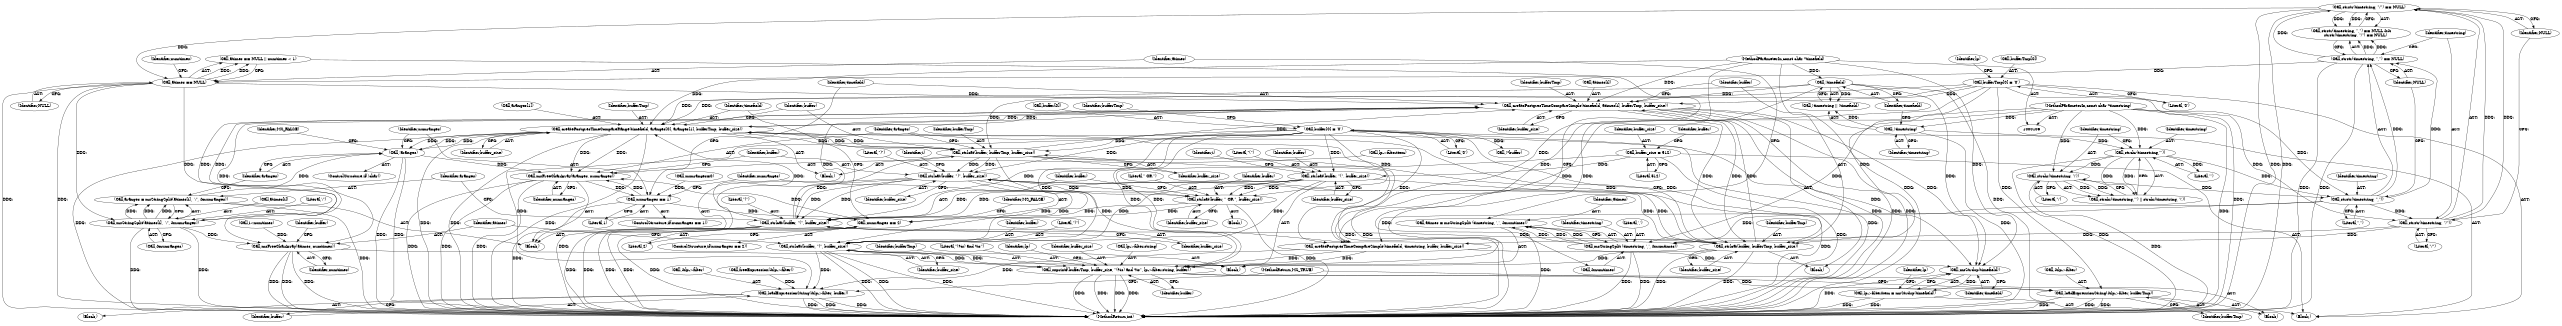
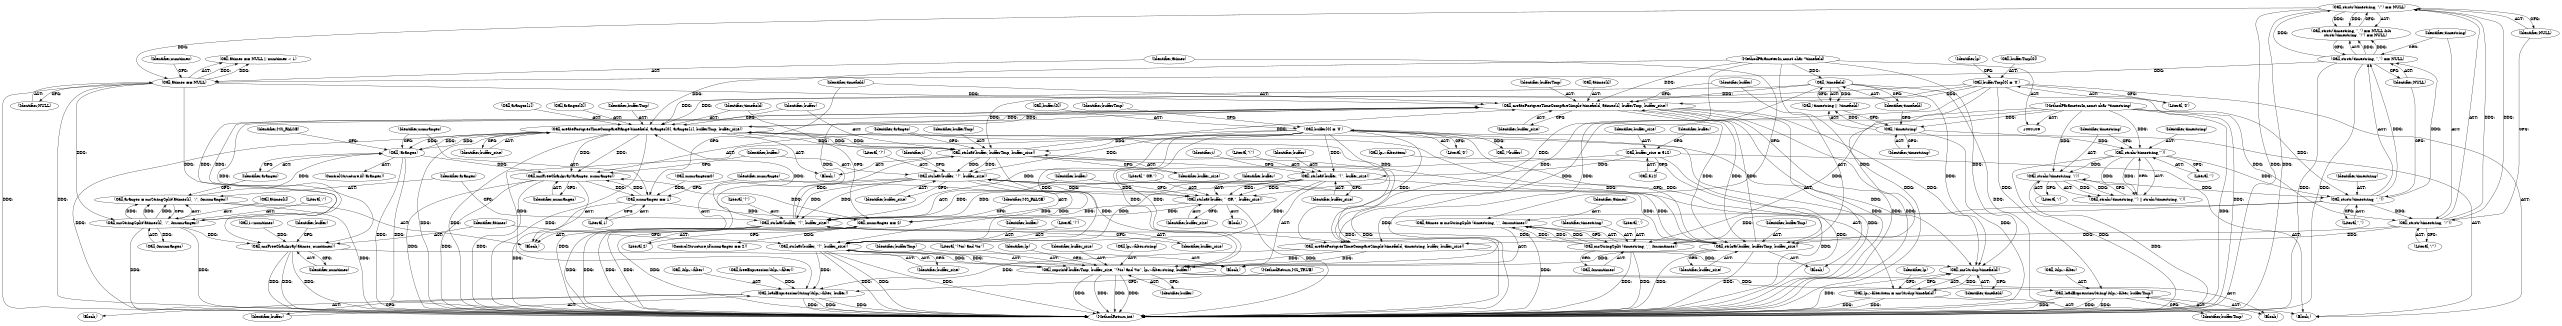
  digraph {
    n1 [label="(Call,createPostgresTimeCompareSimple(timefield, atimes[i], bufferTmp, buffer_size))"]
    n2 [label="(Call,createPostgresTimeCompareRange(timefield, aranges[0], aranges[1], bufferTmp, buffer_size))"]
    n3 [label="(Call,msStringSplit(atimes[i],  '/', &numranges))"]
    n4 [label="(Call,strlcat(buffer, bufferTmp, buffer_size))"]
    n5 [label="(Call,msFreeCharArray(atimes, numtimes))"]
    n6 [label="(Call,msStrdup(timefield))"]
    n7 [label="(MethodReturn,int)"]
    n8 [label="(Identifier,buffer_size)"]
    n9 [label="(Block,)"]
    n10 [label="(Call,strlcat(buffer, bufferTmp, buffer_size))"]
    n11 [label="(Call,!aranges)"]
    n12 [label="(Call,msFreeCharArray(aranges, numranges))"]
    n13 [label="(Block,)"]
    n14 [label="(Identifier,buffer_size)"]
    n15 [label="(Call,aranges = msStringSplit(atimes[i],  '/', &numranges))"]
    n16 [label="(Call,&numranges)"]
    n17 [label="(Call,strlcat(buffer, \")\", buffer_size))"]
    n18 [label="(Call,snprintf(bufferTmp, buffer_size, \"(%s) and %s\", lp->filter.string, buffer))"]
    n19 [label="(Identifier,buffer_size)"]
    n20 [label="(Block,)"]
    n21 [label="(Identifier,numtimes)"]
    n22 [label="(Call,lp->filteritem = msStrdup(timefield))"]
    n23 [label="(Identifier,timefield)"]
    n24 [label="(Call,!timefield)"]
    n25 [label="(Call,createPostgresTimeCompareSimple(timefield, timestring, buffer, buffer_size))"]
    n26 [label="(Call,!timestring || !timefield)"]
    n27 [label="(Identifier,timefield)"]
    n28 [label="(Call,loadExpressionString(&lp->filter, buffer))"]
    n29 [label="(Call,!timestring)"]
    n30 [label="(MethodParameterIn,const char *timefield)"]
    1000106
    n32 [label="(Identifier,buffer_size)"]
    n33 [label="(Identifier,aranges)"]
-   n34 [label="(ControlStructure,if(!char))"]
+   n34 [label="(ControlStructure,if(!aranges))"]
    n35 [label="(Block,)"]
    n36 [label="(Call,numranges == 1)"]
    n37 [label="(Identifier,numranges)"]
    n38 [label="(Call,atimes == NULL)"]
    n39 [label="(Call,atimes == NULL || numtimes < 1)"]
    n40 [label="(Identifier,NULL)"]
    n41 [label="(Call,atimes = msStringSplit (timestring, ',', &numtimes))"]
    n42 [label="(Call,msStringSplit (timestring, ',', &numtimes))"]
    n43 [label="(Call,&numtimes)"]
    n44 [label="(Call,strstr(timestring, \"/\"))"]
    n45 [label="(Call,strstr(timestring, \"/\") == NULL)"]
    n46 [label="(Literal,\"/\")"]
    n47 [label="(Identifier,NULL)"]
    n48 [label="(Call,strstr(timestring, \",\") == NULL &&\n       strstr(timestring, \"/\") == NULL)"]
    n49 [label="(Call,strstr(timestring, \",\"))"]
    n50 [label="(Call,strstr(timestring, \",\") == NULL)"]
    n51 [label="(Literal,\",\")"]
    n52 [label="(Identifier,NULL)"]
    n53 [label="(Call,strchr(timestring,'\''))"]
    n54 [label="(Call,strchr(timestring, '\\'))"]
    n55 [label="(Literal,'\'')"]
    n56 [label="(Call,strchr(timestring,'\'') || strchr(timestring, '\\'))"]
    n57 [label="(Literal,'\\')"]
    n58 [label="(Identifier,timestring)"]
    n59 [label="(MethodParameterIn,const char *timestring)"]
    n60 [label="(Call,strlcat(buffer, \"(\", buffer_size))"]
    n61 [label="(Call,strlcat(buffer, \" OR \", buffer_size))"]
    n62 [label="(Call,strlcat(buffer, \")\", buffer_size))"]
    n63 [label="(Identifier,buffer_size)"]
    n64 [label="(Call,loadExpressionString(&lp->filter, bufferTmp))"]
    n65 [label="(Identifier,buffer)"]
    n66 [label="(Block,)"]
    n67 [label="(Identifier,buffer_size)"]
    n68 [label="(Identifier,buffer_size)"]
    n69 [label="(Block,)"]
    n70 [label="(Identifier,buffer_size)"]
    n71 [label="(Call,buffer[0] = '\0')"]
    n72 [label="(Call,strlcat(buffer, \"(\", buffer_size))"]
    n73 [label="(Call,!*buffer)"]
    n74 [label="(Block,)"]
    n75 [label="(Literal,'\0')"]
    n76 [label="(Identifier,buffer_size)"]
    n77 [label="(Block,)"]
    n78 [label="(Identifier,buffer)"]
    n79 [label="(Call,bufferTmp[0] = '\0')"]
    n80 [label="(Literal,'\0')"]
    n81 [label="(Identifier,bufferTmp)"]
    n82 [label="(Call,buffer_size = 512)"]
-   n83 [label="(Literal,512)"]
+   n83 [label="(Call,512)"]
    n84 [label="(Call,numranges == 2)"]
    n85 [label="(Literal,1)"]
-   n86 [label="(ControlStructure,if(numranges == 1))"]
    n87 [label="(ControlStructure,if(numranges == 2))"]
    n88 [label="(Literal,2)"]
    n89 [label="(Identifier,bufferTmp)"]
    n90 [label="(Identifier,timestring)"]
    n91 [label="(Identifier,buffer)"]
    n92 [label="(Call,&lp->filter)"]
    n93 [label="(Identifier,atimes)"]
    n94 [label="(Identifier,timefield)"]
    n95 [label="(Literal,',')"]
    n96 [label="(Identifier,aranges)"]
    n97 [label="(Call,bufferTmp[0])"]
    n98 [label="(Identifier,MS_FALSE)"]
    n99 [label="(Identifier,i)"]
    n100 [label="(MethodReturn,MS_TRUE)"]
    n101 [label="(Identifier,buffer)"]
    n102 [label="(Identifier,numtimes)"]
    n103 [label="(Literal,\"(\")"]
    n104 [label="(Identifier,lp)"]
    n105 [label="(Identifier,buffer)"]
    n106 [label="(Identifier,lp)"]
    n107 [label="(Identifier,buffer)"]
    n108 [label="(Call,aranges[1])"]
    n109 [label="(Identifier,buffer)"]
    n110 [label="(Identifier,atimes)"]
    n111 [label="(Identifier,buffer)"]
    n112 [label="(Identifier,numranges)"]
    n113 [label="(Identifier,bufferTmp)"]
    n114 [label="(Call,buffer[0])"]
    n115 [label="(Identifier,buffer_size)"]
    n116 [label="(Identifier,numranges)"]
    n117 [label="(Literal,\"(\")"]
    n118 [label="(Identifier,buffer)"]
    n119 [label="(Identifier,buffer)"]
    n120 [label="(Call,lp->filter.string)"]
    n121 [label="(Identifier,bufferTmp)"]
    n122 [label="(Identifier,buffer_size)"]
    n123 [label="(Identifier,timefield)"]
    n124 [label="(Identifier,buffer)"]
    n125 [label="(Identifier,MS_FALSE)"]
    n126 [label="(Call,numranges=0)"]
    n127 [label="(Call,&lp->filter)"]
    n128 [label="(Identifier,lp)"]
    n129 [label="(Identifier,bufferTmp)"]
+   n130 [label="(Call,aranges[0])"]
    n131 [label="(Call,atimes[i])"]
    n132 [label="(Identifier,timestring)"]
    n133 [label="(Literal,'/')"]
    n134 [label="(Literal,\")\")"]
    n135 [label="(Identifier,i)"]
    n136 [label="(Literal,\"(%s) and %s\")"]
    n137 [label="(Call,freeExpression(&lp->filter))"]
    n138 [label="(Identifier,aranges)"]
    n139 [label="(Call,lp->filteritem)"]
    n140 [label="(Identifier,bufferTmp)"]
    n141 [label="(Literal,\" OR \")"]
    n142 [label="(Identifier,timestring)"]
    n143 [label="(Call,i<numtimes)"]
    n144 [label="(Identifier,timestring)"]
    n145 [label="(Identifier,atimes)"]
    n146 [label="(Identifier,timestring)"]
    n147 [label="(Identifier,bufferTmp)"]
    n148 [label="(Literal,\")\")"]
    n149 [label="(Call,atimes[i])"]
    n1 -> n2 [label="DDG: "]
    n1 -> n3 [label="DDG: "]
    n1 -> n4 [label="DDG: "]
    n1 -> n4 [label="DDG: "]
    n1 -> n5 [label="DDG: "]
    n1 -> n6 [label="DDG: "]
    n1 -> n7 [label="DDG: "]
    n1 -> n7 [label="DDG: "]
    n1 -> n7 [label="DDG: "]
    n1 -> n8 [label="CFG: "]
    n1 -> n9 [label="AST: "]
    n2 -> n1 [label="DDG: "]
    n2 -> n6 [label="DDG: "]
    n2 -> n7 [label="DDG: "]
    n2 -> n7 [label="DDG: "]
    n2 -> n7 [label="DDG: "]
    n2 -> n7 [label="DDG: "]
    n2 -> n10 [label="DDG: "]
    n2 -> n10 [label="DDG: "]
    n2 -> n11 [label="DDG: "]
    n2 -> n11 [label="DDG: "]
    n2 -> n12 [label="DDG: "]
    n2 -> n12 [label="DDG: "]
    n2 -> n13 [label="AST: "]
    n2 -> n14 [label="CFG: "]
    n3 -> n1 [label="DDG: "]
    n3 -> n5 [label="DDG: "]
    n3 -> n7 [label="DDG: "]
    n3 -> n7 [label="DDG: "]
    n3 -> n15 [label="AST: "]
    n3 -> n15 [label="DDG: "]
    n3 -> n15 [label="DDG: "]
    n3 -> n15 [label="DDG: "]
-   n3 -> n16 [label="CFG: "]
+   n3 -> n16 [label="DDG: "]
    n4 -> n1 [label="DDG: "]
    n4 -> n2 [label="DDG: "]
    n4 -> n7 [label="DDG: "]
    n4 -> n7 [label="DDG: "]
    n4 -> n9 [label="AST: "]
    n4 -> n17 [label="DDG: "]
    n4 -> n17 [label="DDG: "]
    n4 -> n18 [label="DDG: "]
    n4 -> n19 [label="CFG: "]
    n5 -> n7 [label="DDG: "]
    n5 -> n7 [label="DDG: "]
    n5 -> n7 [label="DDG: "]
    n5 -> n20 [label="AST: "]
    n5 -> n21 [label="CFG: "]
    n6 -> n22 [label="AST: "]
    n6 -> n22 [label="DDG: "]
    n6 -> n23 [label="CFG: "]
    n7 -> n6 [label="DDG: "]
    n8 -> n1 [label="AST: "]
    n10 -> n1 [label="DDG: "]
    n10 -> n2 [label="DDG: "]
    n10 -> n7 [label="DDG: "]
    n10 -> n7 [label="DDG: "]
    n10 -> n13 [label="AST: "]
    n10 -> n17 [label="DDG: "]
    n10 -> n17 [label="DDG: "]
    n10 -> n18 [label="DDG: "]
    n10 -> n32 [label="CFG: "]
    n11 -> n2 [label="DDG: "]
    n11 -> n7 [label="DDG: "]
    n11 -> n7 [label="DDG: "]
    n11 -> n12 [label="DDG: "]
    n11 -> n33 [label="CFG: "]
    n11 -> n34 [label="AST: "]
    n12 -> n7 [label="DDG: "]
    n12 -> n7 [label="DDG: "]
    n12 -> n7 [label="DDG: "]
    n12 -> n35 [label="AST: "]
    n12 -> n36 [label="DDG: "]
    n12 -> n37 [label="CFG: "]
    n14 -> n2 [label="AST: "]
    n15 -> n3 [label="CFG: "]
    n15 -> n7 [label="DDG: "]
    n15 -> n11 [label="DDG: "]
    n15 -> n35 [label="AST: "]
    n16 -> n3 [label="AST: "]
    n17 -> n7 [label="DDG: "]
    n17 -> n35 [label="AST: "]
    n17 -> n60 [label="DDG: "]
    n17 -> n60 [label="DDG: "]
    n17 -> n61 [label="DDG: "]
    n17 -> n61 [label="DDG: "]
    n17 -> n62 [label="DDG: "]
    n17 -> n62 [label="DDG: "]
    n17 -> n63 [label="CFG: "]
    n18 -> n7 [label="DDG: "]
    n18 -> n7 [label="DDG: "]
    n18 -> n7 [label="DDG: "]
    n18 -> n7 [label="DDG: "]
    n18 -> n64 [label="DDG: "]
    n18 -> n65 [label="CFG: "]
    n18 -> n66 [label="AST: "]
    n19 -> n4 [label="AST: "]
    n21 -> n5 [label="AST: "]
    n22 -> n6 [label="CFG: "]
    n22 -> n7 [label="DDG: "]
    n22 -> n7 [label="DDG: "]
    n22 -> n74 [label="AST: "]
    n23 -> n6 [label="AST: "]
    n24 -> n1 [label="DDG: "]
    n24 -> n2 [label="DDG: "]
    n24 -> n6 [label="DDG: "]
    n24 -> n7 [label="DDG: "]
    n24 -> n25 [label="DDG: "]
    n24 -> n26 [label="AST: "]
    n24 -> n26 [label="DDG: "]
    n24 -> n27 [label="CFG: "]
    n25 -> n6 [label="DDG: "]
    n25 -> n18 [label="DDG: "]
    n25 -> n18 [label="DDG: "]
    n25 -> n28 [label="DDG: "]
    n26 -> n24 [label="CFG: "]
+   n26 -> n29 [label="CFG: "]
    n27 -> n24 [label="AST: "]
    n27 -> n29 [label="CFG: "]
    n28 -> n7 [label="DDG: "]
    n28 -> n7 [label="DDG: "]
    n28 -> n7 [label="DDG: "]
    n28 -> n77 [label="AST: "]
    n28 -> n78 [label="CFG: "]
    n29 -> n7 [label="DDG: "]
    n29 -> n26 [label="AST: "]
    n29 -> n26 [label="DDG: "]
    n29 -> n53 [label="DDG: "]
    n29 -> n58 [label="CFG: "]
    n30 -> n1 [label="DDG: "]
    n30 -> n2 [label="DDG: "]
    n30 -> n6 [label="DDG: "]
    n30 -> n7 [label="DDG: "]
    n30 -> n24 [label="DDG: "]
    n30 -> n25 [label="DDG: "]
    n30 -> 1000106 [label="AST: "]
    n32 -> n10 [label="AST: "]
    n33 -> n11 [label="AST: "]
    n33 -> n15 [label="CFG: "]
    n36 -> n7 [label="DDG: "]
    n36 -> n12 [label="DDG: "]
    n36 -> n84 [label="DDG: "]
    n36 -> n85 [label="CFG: "]
-   n36 -> n86 [label="AST: "]
    n37 -> n12 [label="AST: "]
    n38 -> n1 [label="DDG: "]
    n38 -> n3 [label="DDG: "]
    n38 -> n5 [label="DDG: "]
    n38 -> n7 [label="DDG: "]
    n38 -> n7 [label="DDG: "]
    n38 -> n39 [label="AST: "]
    n38 -> n39 [label="DDG: "]
    n38 -> n39 [label="DDG: "]
    n38 -> n40 [label="CFG: "]
-   n39 -> n38 [label="CFG: "]
    n40 -> n38 [label="AST: "]
    n41 -> n7 [label="DDG: "]
    n41 -> n20 [label="AST: "]
    n41 -> n42 [label="CFG: "]
    n42 -> n7 [label="DDG: "]
    n42 -> n7 [label="DDG: "]
    n42 -> n41 [label="AST: "]
    n42 -> n41 [label="DDG: "]
    n42 -> n41 [label="DDG: "]
    n42 -> n41 [label="DDG: "]
-   n39 -> n43 [label="CFG: "]
+   n42 -> n43 [label="CFG: "]
    n43 -> n42 [label="AST: "]
    n44 -> n25 [label="DDG: "]
    n44 -> n42 [label="DDG: "]
    n44 -> n45 [label="AST: "]
    n44 -> n45 [label="DDG: "]
    n44 -> n45 [label="DDG: "]
    n44 -> n46 [label="CFG: "]
    n45 -> n7 [label="DDG: "]
    n45 -> n7 [label="DDG: "]
    n45 -> n38 [label="DDG: "]
    n45 -> n47 [label="CFG: "]
    n45 -> n48 [label="AST: "]
    n45 -> n48 [label="DDG: "]
    n45 -> n48 [label="DDG: "]
    n46 -> n44 [label="AST: "]
    n47 -> n44 [label="CFG: "]
    n47 -> n45 [label="AST: "]
    n48 -> n45 [label="CFG: "]
    n48 -> n50 [label="CFG: "]
    n49 -> n25 [label="DDG: "]
    n49 -> n42 [label="DDG: "]
    n49 -> n44 [label="DDG: "]
    n49 -> n50 [label="AST: "]
    n49 -> n50 [label="DDG: "]
    n49 -> n50 [label="DDG: "]
    n49 -> n51 [label="CFG: "]
    n50 -> n7 [label="DDG: "]
    n50 -> n7 [label="DDG: "]
    n50 -> n38 [label="DDG: "]
    n50 -> n45 [label="DDG: "]
    n50 -> n48 [label="AST: "]
    n50 -> n48 [label="DDG: "]
    n50 -> n48 [label="DDG: "]
    n50 -> n52 [label="CFG: "]
    n51 -> n49 [label="AST: "]
    n52 -> n49 [label="CFG: "]
    n52 -> n50 [label="AST: "]
    n53 -> n7 [label="DDG: "]
    n53 -> n49 [label="DDG: "]
    n53 -> n54 [label="DDG: "]
-   n53 -> n55 [label="DDG: "]
+   n53 -> n55 [label="CFG: "]
    n53 -> n56 [label="AST: "]
    n53 -> n56 [label="DDG: "]
    n53 -> n56 [label="DDG: "]
    n54 -> n7 [label="DDG: "]
    n54 -> n49 [label="DDG: "]
    n54 -> n56 [label="AST: "]
    n54 -> n56 [label="DDG: "]
    n54 -> n56 [label="DDG: "]
    n54 -> n57 [label="CFG: "]
    n55 -> n53 [label="AST: "]
    n56 -> n53 [label="CFG: "]
    n56 -> n54 [label="CFG: "]
    n57 -> n54 [label="AST: "]
    n58 -> n29 [label="AST: "]
    n59 -> n7 [label="DDG: "]
    n59 -> n25 [label="DDG: "]
    n59 -> n29 [label="DDG: "]
    n59 -> 1000106 [label="AST: "]
    n59 -> n42 [label="DDG: "]
    n59 -> n44 [label="DDG: "]
    n59 -> n49 [label="DDG: "]
    n59 -> n53 [label="DDG: "]
    n59 -> n54 [label="DDG: "]
    n60 -> n1 [label="DDG: "]
    n60 -> n2 [label="DDG: "]
    n60 -> n4 [label="DDG: "]
    n60 -> n7 [label="DDG: "]
    n60 -> n7 [label="DDG: "]
    n60 -> n7 [label="DDG: "]
    n60 -> n10 [label="DDG: "]
    n60 -> n35 [label="AST: "]
    n60 -> n67 [label="CFG: "]
    n61 -> n7 [label="DDG: "]
    n61 -> n60 [label="DDG: "]
    n61 -> n60 [label="DDG: "]
    n61 -> n68 [label="CFG: "]
    n61 -> n69 [label="AST: "]
    n62 -> n7 [label="DDG: "]
    n62 -> n7 [label="DDG: "]
    n62 -> n7 [label="DDG: "]
    n62 -> n18 [label="DDG: "]
    n62 -> n18 [label="DDG: "]
    n62 -> n20 [label="AST: "]
    n62 -> n28 [label="DDG: "]
    n62 -> n70 [label="CFG: "]
    n63 -> n17 [label="AST: "]
    n64 -> n7 [label="DDG: "]
    n64 -> n7 [label="DDG: "]
    n64 -> n7 [label="DDG: "]
    n64 -> n66 [label="AST: "]
    n64 -> n81 [label="CFG: "]
    n65 -> n18 [label="AST: "]
    n67 -> n60 [label="AST: "]
    n68 -> n61 [label="AST: "]
    n70 -> n62 [label="AST: "]
    n71 -> n4 [label="DDG: "]
    n71 -> n7 [label="DDG: "]
    n71 -> n10 [label="DDG: "]
    n71 -> n17 [label="DDG: "]
    n71 -> n18 [label="DDG: "]
    n71 -> n25 [label="DDG: "]
    n71 -> n28 [label="DDG: "]
    n71 -> n60 [label="DDG: "]
    n71 -> n61 [label="DDG: "]
    n71 -> n62 [label="DDG: "]
    n71 -> n72 [label="DDG: "]
    n71 -> n73 [label="DDG: "]
    n71 -> n74 [label="AST: "]
    n71 -> n75 [label="CFG: "]
    n72 -> n7 [label="DDG: "]
    n72 -> n20 [label="AST: "]
    n72 -> n60 [label="DDG: "]
    n72 -> n60 [label="DDG: "]
    n72 -> n61 [label="DDG: "]
    n72 -> n61 [label="DDG: "]
    n72 -> n62 [label="DDG: "]
    n72 -> n62 [label="DDG: "]
    n72 -> n76 [label="CFG: "]
    n75 -> n71 [label="AST: "]
    n76 -> n72 [label="AST: "]
    n78 -> n28 [label="AST: "]
    n79 -> n1 [label="DDG: "]
    n79 -> n2 [label="DDG: "]
    n79 -> n4 [label="DDG: "]
    n79 -> n7 [label="DDG: "]
    n79 -> n10 [label="DDG: "]
    n79 -> n18 [label="DDG: "]
    n79 -> n64 [label="DDG: "]
    n79 -> n74 [label="AST: "]
    n79 -> n80 [label="CFG: "]
    n80 -> n79 [label="AST: "]
    n81 -> n64 [label="AST: "]
    n82 -> n7 [label="DDG: "]
    n82 -> n25 [label="DDG: "]
    n82 -> n72 [label="DDG: "]
    n82 -> n74 [label="AST: "]
    n82 -> n83 [label="CFG: "]
    n83 -> n82 [label="AST: "]
    n84 -> n7 [label="DDG: "]
    n84 -> n7 [label="DDG: "]
    n84 -> n12 [label="DDG: "]
-   n84 -> n87 [label="AST: "]
+   n84 -> n87 [label="DDG: "]
    n84 -> n88 [label="CFG: "]
    n85 -> n36 [label="AST: "]
    n88 -> n84 [label="AST: "]
    n89 -> n71 [label="CFG: "]
    n90 -> n53 [label="CFG: "]
    n90 -> n54 [label="AST: "]
    n91 -> n5 [label="CFG: "]
    n92 -> n28 [label="AST: "]
    n93 -> n41 [label="AST: "]
    n94 -> n1 [label="AST: "]
    n94 -> n36 [label="CFG: "]
    n95 -> n42 [label="AST: "]
    n96 -> n15 [label="AST: "]
    n96 -> n60 [label="CFG: "]
    n97 -> n79 [label="AST: "]
    n98 -> n11 [label="CFG: "]
    n99 -> n72 [label="CFG: "]
    n100 -> n28 [label="CFG: "]
-   n100 -> n64 [label="CFG: "]
    n101 -> n2 [label="CFG: "]
    n101 -> n10 [label="AST: "]
    n102 -> n38 [label="CFG: "]
    n103 -> n72 [label="AST: "]
    n104 -> n18 [label="CFG: "]
    n105 -> n1 [label="CFG: "]
    n105 -> n4 [label="AST: "]
    n106 -> n22 [label="CFG: "]
    n107 -> n62 [label="AST: "]
    n108 -> n2 [label="AST: "]
    n109 -> n72 [label="AST: "]
    n110 -> n5 [label="AST: "]
    n110 -> n62 [label="CFG: "]
    n111 -> n82 [label="CFG: "]
    n112 -> n36 [label="CFG: "]
    n112 -> n84 [label="AST: "]
    n113 -> n1 [label="AST: "]
    n114 -> n71 [label="AST: "]
    n115 -> n18 [label="AST: "]
    n116 -> n11 [label="CFG: "]
    n116 -> n36 [label="AST: "]
    n117 -> n60 [label="AST: "]
    n118 -> n61 [label="AST: "]
    n119 -> n60 [label="AST: "]
    n119 -> n61 [label="CFG: "]
    n120 -> n18 [label="AST: "]
    n121 -> n10 [label="AST: "]
    n122 -> n82 [label="AST: "]
    n123 -> n2 [label="AST: "]
    n123 -> n84 [label="CFG: "]
    n124 -> n12 [label="CFG: "]
    n124 -> n17 [label="AST: "]
    n125 -> n84 [label="CFG: "]
    n126 -> n36 [label="DDG: "]
    n127 -> n64 [label="AST: "]
    n128 -> n79 [label="CFG: "]
    n129 -> n18 [label="AST: "]
+   n130 -> n2 [label="AST: "]
    n131 -> n3 [label="AST: "]
    n132 -> n53 [label="AST: "]
    n133 -> n3 [label="AST: "]
    n134 -> n17 [label="AST: "]
    n135 -> n17 [label="CFG: "]
    n136 -> n18 [label="AST: "]
    n137 -> n28 [label="DDG: "]
    n138 -> n4 [label="CFG: "]
    n138 -> n10 [label="CFG: "]
    n138 -> n12 [label="AST: "]
-   n139 -> n12 [label="AST: "]
+   n139 -> n22 [label="AST: "]
    n140 -> n2 [label="AST: "]
    n141 -> n61 [label="AST: "]
    n142 -> n49 [label="AST: "]
    n143 -> n5 [label="DDG: "]
    n144 -> n42 [label="AST: "]
    n145 -> n38 [label="AST: "]
    n145 -> n41 [label="CFG: "]
    n146 -> n44 [label="AST: "]
    n146 -> n50 [label="CFG: "]
    n147 -> n4 [label="AST: "]
    n148 -> n62 [label="AST: "]
    n149 -> n1 [label="AST: "]
  }
